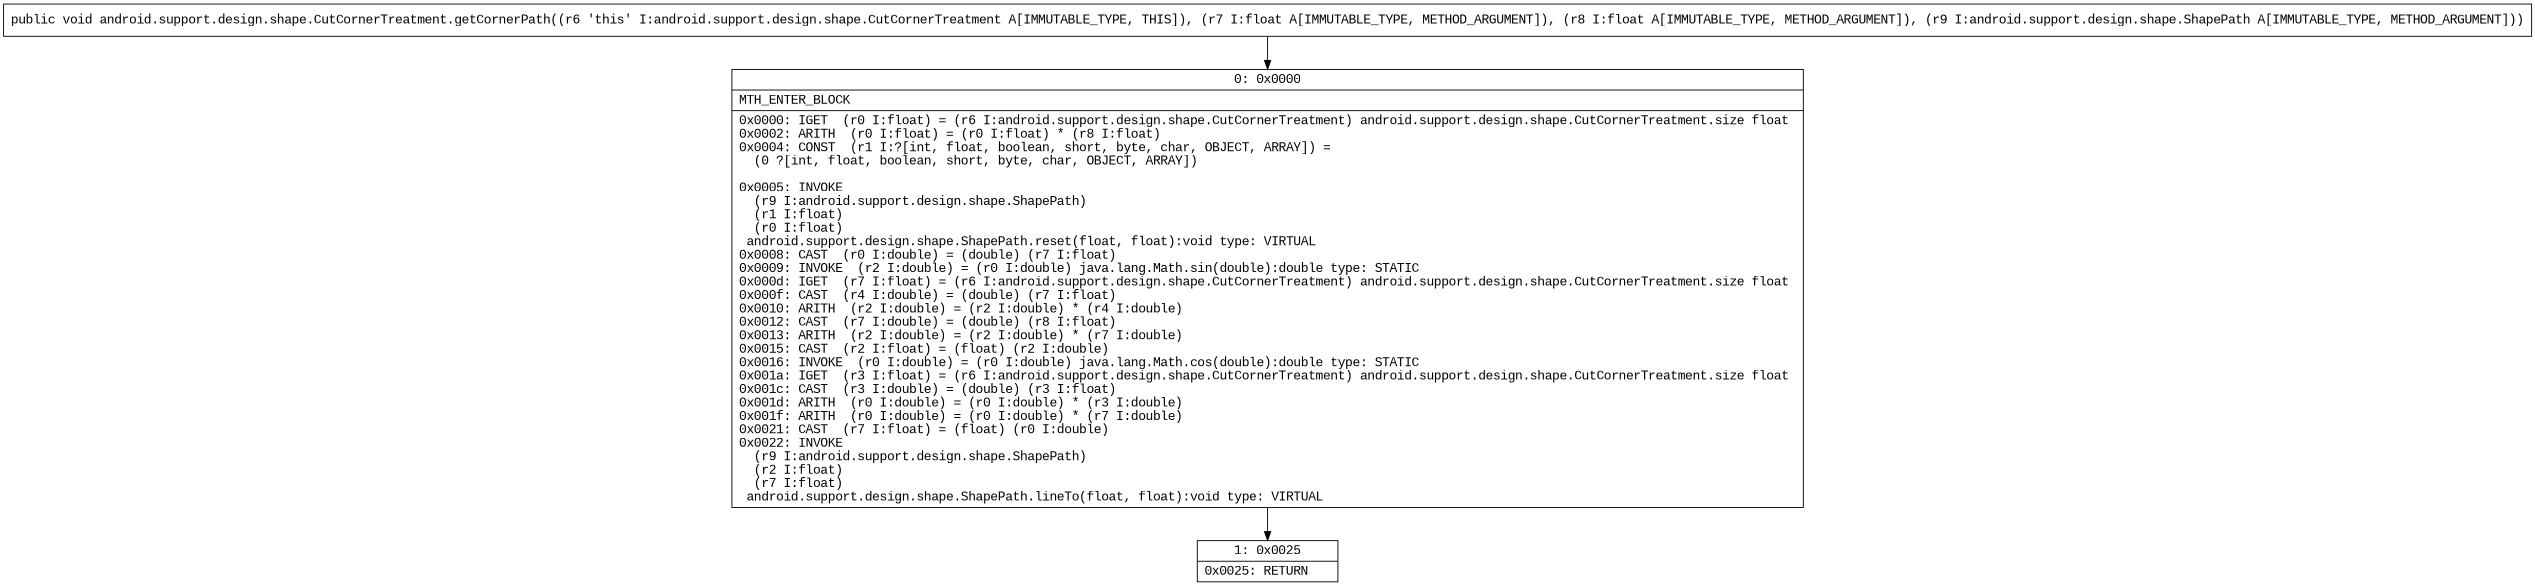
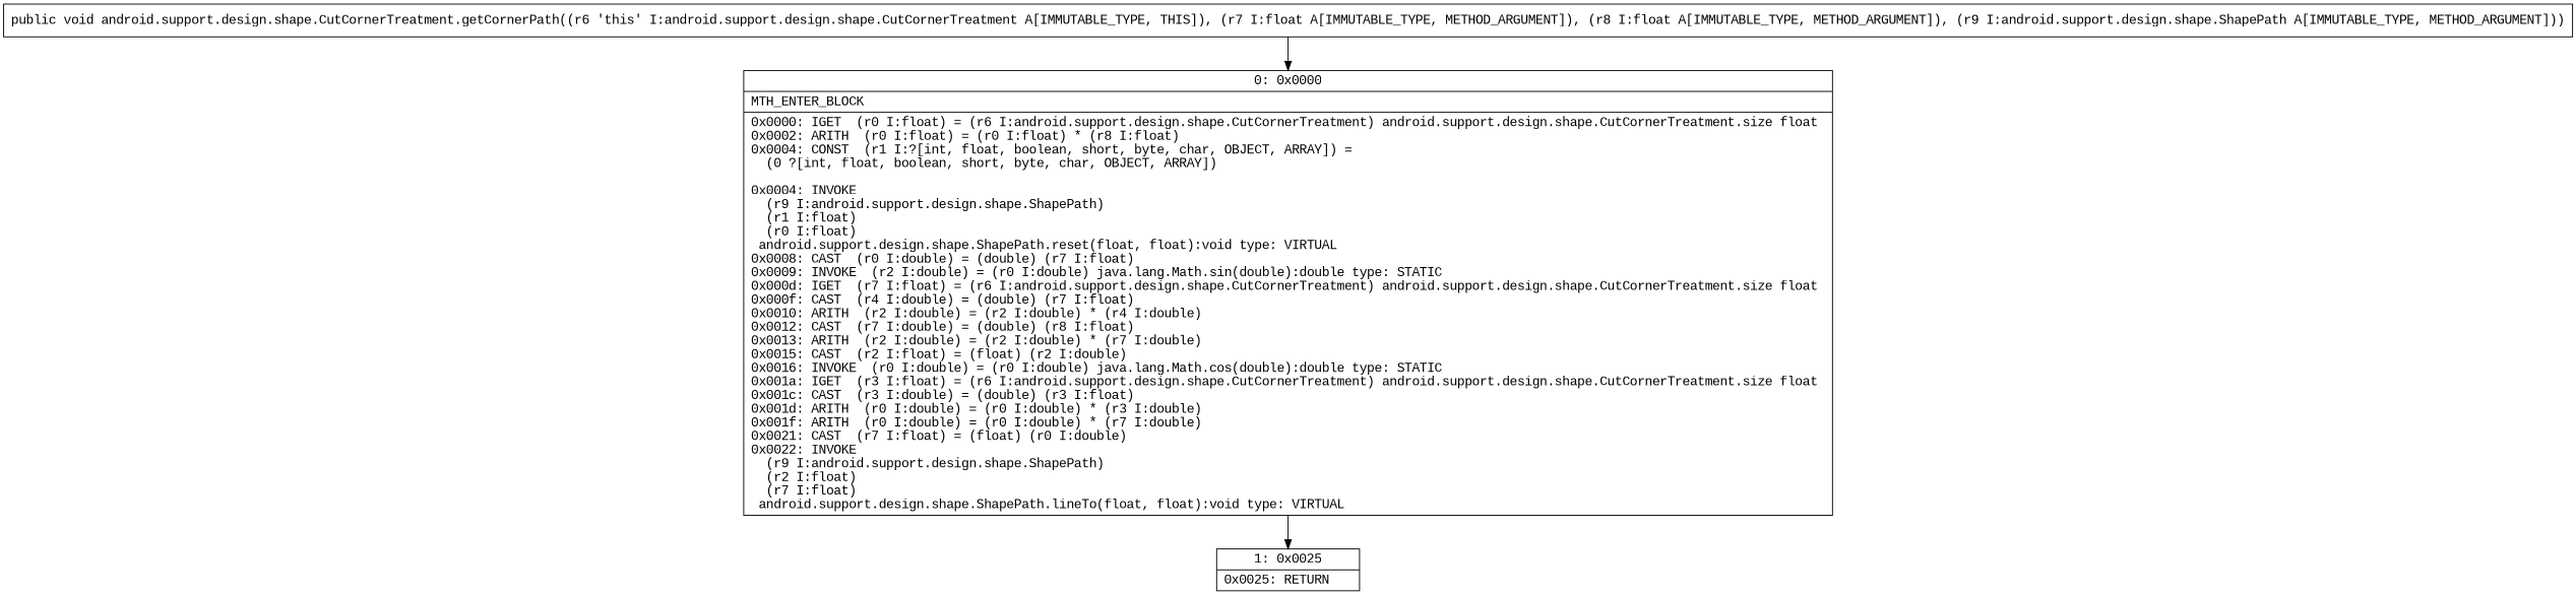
  digraph {
    fontname="Liberation Mono"
    node [shape=record fontname="Liberation Mono"]
    edge [fontname="Liberation Mono"]
-   n1 [label="{0\:\ 0x0000|MTH_ENTER_BLOCK\l|0x0000: IGET  (r0 I:float) = (r6 I:android.support.design.shape.CutCornerTreatment) android.support.design.shape.CutCornerTreatment.size float \l0x0002: ARITH  (r0 I:float) = (r0 I:float) * (r8 I:float) \l0x0004: CONST  (r1 I:?[int, float, boolean, short, byte, char, OBJECT, ARRAY]) = \l  (0 ?[int, float, boolean, short, byte, char, OBJECT, ARRAY])\l \l0x0005: INVOKE  \l  (r9 I:android.support.design.shape.ShapePath)\l  (r1 I:float)\l  (r0 I:float)\l android.support.design.shape.ShapePath.reset(float, float):void type: VIRTUAL \l0x0008: CAST  (r0 I:double) = (double) (r7 I:float) \l0x0009: INVOKE  (r2 I:double) = (r0 I:double) java.lang.Math.sin(double):double type: STATIC \l0x000d: IGET  (r7 I:float) = (r6 I:android.support.design.shape.CutCornerTreatment) android.support.design.shape.CutCornerTreatment.size float \l0x000f: CAST  (r4 I:double) = (double) (r7 I:float) \l0x0010: ARITH  (r2 I:double) = (r2 I:double) * (r4 I:double) \l0x0012: CAST  (r7 I:double) = (double) (r8 I:float) \l0x0013: ARITH  (r2 I:double) = (r2 I:double) * (r7 I:double) \l0x0015: CAST  (r2 I:float) = (float) (r2 I:double) \l0x0016: INVOKE  (r0 I:double) = (r0 I:double) java.lang.Math.cos(double):double type: STATIC \l0x001a: IGET  (r3 I:float) = (r6 I:android.support.design.shape.CutCornerTreatment) android.support.design.shape.CutCornerTreatment.size float \l0x001c: CAST  (r3 I:double) = (double) (r3 I:float) \l0x001d: ARITH  (r0 I:double) = (r0 I:double) * (r3 I:double) \l0x001f: ARITH  (r0 I:double) = (r0 I:double) * (r7 I:double) \l0x0021: CAST  (r7 I:float) = (float) (r0 I:double) \l0x0022: INVOKE  \l  (r9 I:android.support.design.shape.ShapePath)\l  (r2 I:float)\l  (r7 I:float)\l android.support.design.shape.ShapePath.lineTo(float, float):void type: VIRTUAL \l}"]
+   n1 [label="{0\:\ 0x0000|MTH_ENTER_BLOCK\l|0x0000: IGET  (r0 I:float) = (r6 I:android.support.design.shape.CutCornerTreatment) android.support.design.shape.CutCornerTreatment.size float \l0x0002: ARITH  (r0 I:float) = (r0 I:float) * (r8 I:float) \l0x0004: CONST  (r1 I:?[int, float, boolean, short, byte, char, OBJECT, ARRAY]) = \l  (0 ?[int, float, boolean, short, byte, char, OBJECT, ARRAY])\l \l0x0004: INVOKE  \l  (r9 I:android.support.design.shape.ShapePath)\l  (r1 I:float)\l  (r0 I:float)\l android.support.design.shape.ShapePath.reset(float, float):void type: VIRTUAL \l0x0008: CAST  (r0 I:double) = (double) (r7 I:float) \l0x0009: INVOKE  (r2 I:double) = (r0 I:double) java.lang.Math.sin(double):double type: STATIC \l0x000d: IGET  (r7 I:float) = (r6 I:android.support.design.shape.CutCornerTreatment) android.support.design.shape.CutCornerTreatment.size float \l0x000f: CAST  (r4 I:double) = (double) (r7 I:float) \l0x0010: ARITH  (r2 I:double) = (r2 I:double) * (r4 I:double) \l0x0012: CAST  (r7 I:double) = (double) (r8 I:float) \l0x0013: ARITH  (r2 I:double) = (r2 I:double) * (r7 I:double) \l0x0015: CAST  (r2 I:float) = (float) (r2 I:double) \l0x0016: INVOKE  (r0 I:double) = (r0 I:double) java.lang.Math.cos(double):double type: STATIC \l0x001a: IGET  (r3 I:float) = (r6 I:android.support.design.shape.CutCornerTreatment) android.support.design.shape.CutCornerTreatment.size float \l0x001c: CAST  (r3 I:double) = (double) (r3 I:float) \l0x001d: ARITH  (r0 I:double) = (r0 I:double) * (r3 I:double) \l0x001f: ARITH  (r0 I:double) = (r0 I:double) * (r7 I:double) \l0x0021: CAST  (r7 I:float) = (float) (r0 I:double) \l0x0022: INVOKE  \l  (r9 I:android.support.design.shape.ShapePath)\l  (r2 I:float)\l  (r7 I:float)\l android.support.design.shape.ShapePath.lineTo(float, float):void type: VIRTUAL \l}"]
    n2 [label="{1\:\ 0x0025|0x0025: RETURN   \l}"]
    n3 [label="{public void android.support.design.shape.CutCornerTreatment.getCornerPath((r6 'this' I:android.support.design.shape.CutCornerTreatment A[IMMUTABLE_TYPE, THIS]), (r7 I:float A[IMMUTABLE_TYPE, METHOD_ARGUMENT]), (r8 I:float A[IMMUTABLE_TYPE, METHOD_ARGUMENT]), (r9 I:android.support.design.shape.ShapePath A[IMMUTABLE_TYPE, METHOD_ARGUMENT])) }"]
    n1 -> n2
    n3 -> n1
  }
